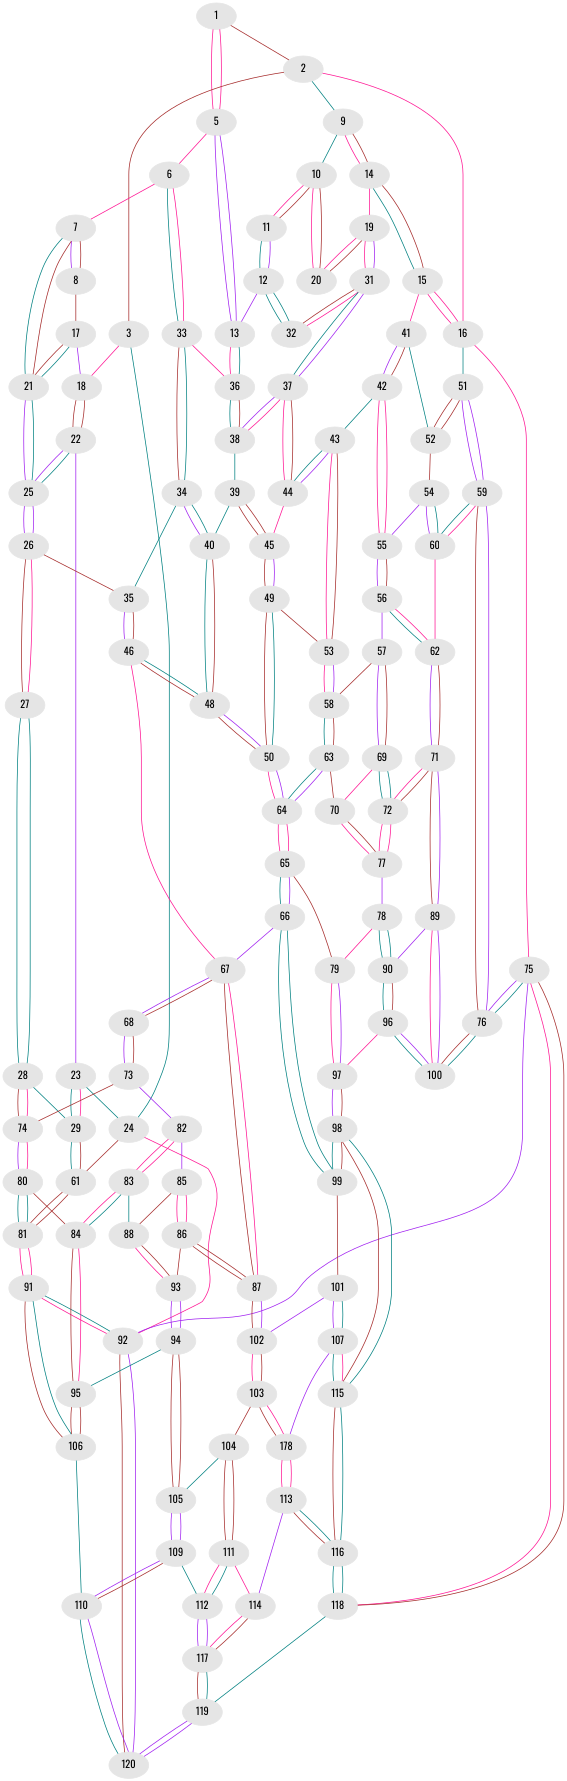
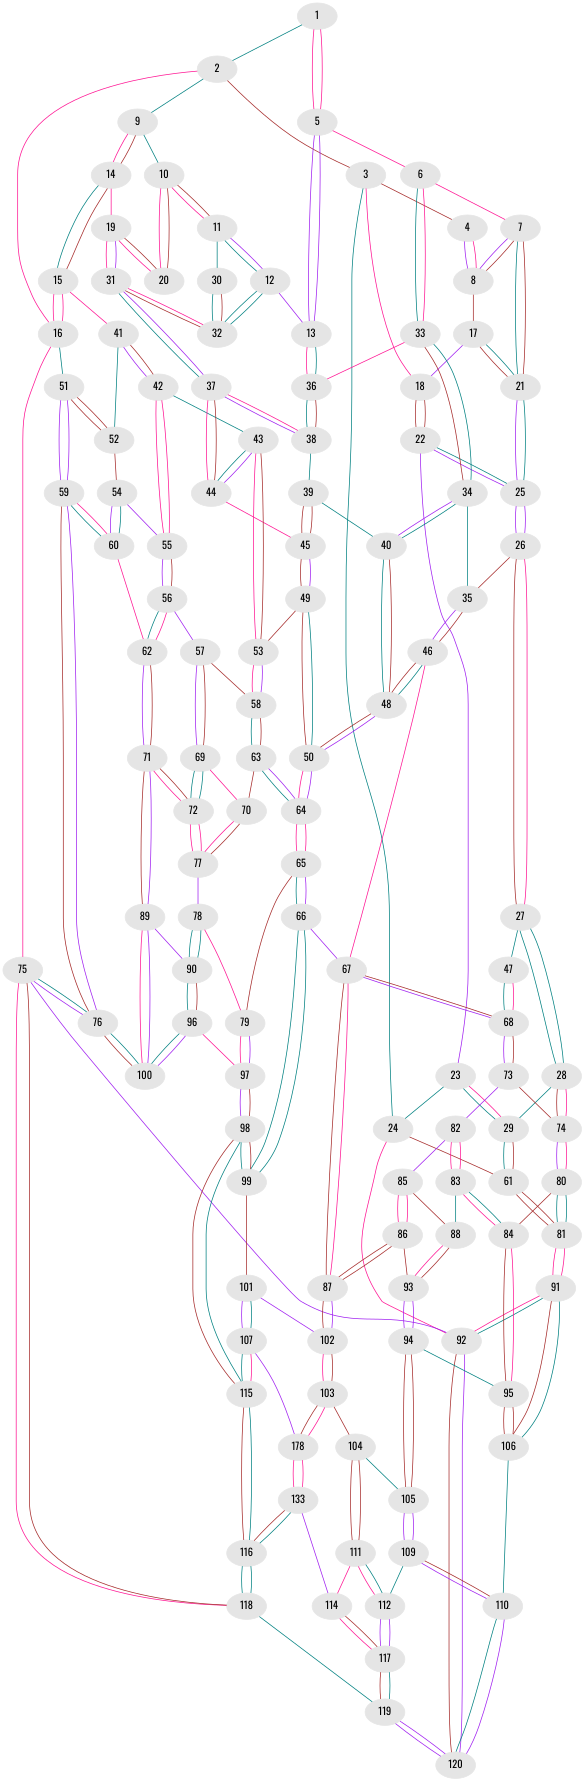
  graph {
    fontname=Oswald
    node [color=gray90 fontname=Oswald style=filled]
    edge [color=brown fontname=Oswald]
    1
    2
    5
    3
    9
    16
    6
    13
+   4
    18
    24
    10
    14
    51
    75
    8
    22
    61
    92
    17
    7
    33
    36
    21
    34
    25
    11
    20
    15
    19
    12
+   30
    32
    38
    41
    31
    42
    52
    59
    76
    118
    23
    37
    26
    29
    81
    120
    27
    35
    28
+   47
    46
    74
    68
    80
    44
    40
    48
    67
    39
    45
    49
    50
    43
    55
    54
    53
    56
    58
    73
    64
    65
    60
    63
    62
    57
    69
    71
    70
    72
    100
    91
    89
    77
    66
    79
    99
    97
    87
    101
    102
    82
    78
    90
    83
    85
    84
    119
    96
    98
    95
    106
    88
    86
    93
    94
    103
    110
    105
    109
    115
    116
    107
    n114 [label=178]
    104
    111
-   113
+   113 [label=133]
    112
    114
    117
-   1 -- 2
+   1 -- 2 [color=teal]
    1 -- 5 [color=deeppink]
    1 -- 5 [color=deeppink]
    2 -- 3
    2 -- 9 [color=teal]
    2 -- 16 [color=deeppink]
    5 -- 6 [color=deeppink]
    5 -- 13 [color=purple]
    5 -- 13 [color=purple]
+   3 -- 4
    3 -- 18 [color=deeppink]
    3 -- 24 [color=teal]
    9 -- 10 [color=teal]
    9 -- 14 [color=deeppink]
    9 -- 14
    16 -- 51 [color=teal]
    16 -- 75 [color=deeppink]
    6 -- 7 [color=deeppink]
    6 -- 33 [color=teal]
    6 -- 33 [color=deeppink]
    13 -- 36 [color=deeppink]
    13 -- 36 [color=teal]
+   4 -- 8 [color=purple]
+   4 -- 8 [color=deeppink]
    18 -- 22
    18 -- 22
    24 -- 61
    24 -- 92 [color=deeppink]
    10 -- 11 [color=deeppink]
    10 -- 11
    10 -- 20 [color=deeppink]
    10 -- 20
    14 -- 15 [color=teal]
    14 -- 15
    14 -- 19 [color=deeppink]
    51 -- 52
    51 -- 52
    51 -- 59 [color=purple]
    51 -- 59 [color=purple]
    75 -- 92 [color=purple]
    75 -- 76 [color=purple]
    75 -- 76 [color=teal]
    75 -- 118 [color=deeppink]
    75 -- 118
    8 -- 17
    22 -- 25 [color=purple]
    22 -- 25 [color=teal]
    22 -- 23 [color=purple]
    61 -- 81
    61 -- 81
    92 -- 120
    92 -- 120 [color=purple]
    17 -- 18 [color=purple]
    17 -- 21
    17 -- 21 [color=teal]
    7 -- 8 [color=purple]
    7 -- 8
    7 -- 21 [color=teal]
    7 -- 21
    33 -- 36 [color=deeppink]
    33 -- 34
    33 -- 34 [color=teal]
    36 -- 38 [color=teal]
    36 -- 38
    21 -- 25 [color=purple]
    21 -- 25 [color=teal]
    34 -- 35 [color=teal]
    34 -- 40 [color=purple]
    34 -- 40 [color=teal]
    25 -- 26 [color=purple]
    25 -- 26 [color=purple]
    11 -- 12 [color=teal]
    11 -- 12 [color=purple]
+   11 -- 30 [color=teal]
    15 -- 16 [color=deeppink]
    15 -- 16 [color=deeppink]
    15 -- 41 [color=deeppink]
    19 -- 20 [color=deeppink]
    19 -- 20
    19 -- 31 [color=deeppink]
    19 -- 31 [color=purple]
    12 -- 13 [color=purple]
    12 -- 32 [color=teal]
    12 -- 32 [color=teal]
+   30 -- 32 [color=teal]
+   30 -- 32
    38 -- 39 [color=teal]
    41 -- 42 [color=purple]
    41 -- 42
    41 -- 52 [color=teal]
    31 -- 32
    31 -- 32 [color=deeppink]
    31 -- 37 [color=teal]
    31 -- 37 [color=purple]
    42 -- 43 [color=teal]
    42 -- 55 [color=deeppink]
    42 -- 55 [color=deeppink]
    52 -- 54
    59 -- 76
    59 -- 76 [color=purple]
    59 -- 60 [color=teal]
    59 -- 60 [color=deeppink]
    76 -- 100
    76 -- 100 [color=teal]
    118 -- 119 [color=teal]
    23 -- 24 [color=teal]
    23 -- 29 [color=teal]
    23 -- 29 [color=deeppink]
    37 -- 38 [color=purple]
    37 -- 38 [color=deeppink]
    37 -- 44 [color=deeppink]
    37 -- 44
    26 -- 27
    26 -- 27 [color=deeppink]
    26 -- 35
    29 -- 61 [color=teal]
    29 -- 61
    81 -- 91 [color=deeppink]
    81 -- 91 [color=deeppink]
    27 -- 28 [color=teal]
    27 -- 28 [color=teal]
+   27 -- 47 [color=teal]
    35 -- 46 [color=purple]
    35 -- 46
    28 -- 29 [color=teal]
    28 -- 74
    28 -- 74 [color=deeppink]
+   47 -- 68 [color=teal]
+   47 -- 68 [color=deeppink]
    46 -- 48
    46 -- 48 [color=teal]
    46 -- 67 [color=deeppink]
    74 -- 80 [color=purple]
    74 -- 80 [color=deeppink]
    68 -- 73 [color=purple]
    68 -- 73
    80 -- 81 [color=teal]
    80 -- 81 [color=teal]
    80 -- 84
    44 -- 45 [color=deeppink]
    40 -- 48 [color=teal]
    40 -- 48
    48 -- 50
    48 -- 50 [color=purple]
    67 -- 68 [color=purple]
    67 -- 68
    67 -- 87
    67 -- 87 [color=deeppink]
    39 -- 40 [color=teal]
    39 -- 45
    39 -- 45
    45 -- 49
    45 -- 49 [color=purple]
    49 -- 50
    49 -- 50 [color=teal]
    49 -- 53
    50 -- 64 [color=deeppink]
    50 -- 64 [color=purple]
    43 -- 44 [color=teal]
    43 -- 44 [color=purple]
    43 -- 53 [color=deeppink]
    43 -- 53
    55 -- 56 [color=purple]
    55 -- 56
    54 -- 55 [color=purple]
    54 -- 60 [color=purple]
    54 -- 60 [color=teal]
    53 -- 58 [color=deeppink]
    53 -- 58 [color=purple]
    56 -- 62 [color=teal]
    56 -- 62 [color=deeppink]
    56 -- 57 [color=purple]
    58 -- 63 [color=teal]
    58 -- 63
    73 -- 74
    73 -- 82 [color=purple]
    64 -- 65 [color=deeppink]
    64 -- 65 [color=deeppink]
    65 -- 66 [color=teal]
    65 -- 66 [color=purple]
    65 -- 79
    60 -- 62 [color=deeppink]
    63 -- 64 [color=teal]
    63 -- 64 [color=purple]
    63 -- 70
    62 -- 71 [color=purple]
    62 -- 71
    57 -- 58
    57 -- 69 [color=purple]
    57 -- 69
    69 -- 70 [color=deeppink]
    69 -- 72 [color=teal]
    69 -- 72 [color=teal]
    71 -- 72 [color=deeppink]
    71 -- 72
    71 -- 89
    71 -- 89 [color=purple]
    70 -- 77 [color=deeppink]
    70 -- 77
    72 -- 77 [color=deeppink]
    72 -- 77 [color=deeppink]
    91 -- 92 [color=deeppink]
    91 -- 92 [color=teal]
    91 -- 106
    91 -- 106 [color=teal]
    89 -- 100 [color=deeppink]
    89 -- 100 [color=purple]
    89 -- 90 [color=purple]
    77 -- 78 [color=purple]
    66 -- 67 [color=purple]
    66 -- 99 [color=teal]
    66 -- 99 [color=teal]
    79 -- 97 [color=deeppink]
    79 -- 97 [color=purple]
    99 -- 101
    97 -- 98 [color=purple]
    97 -- 98
    87 -- 102
    87 -- 102 [color=purple]
    101 -- 102 [color=purple]
    101 -- 107 [color=purple]
    101 -- 107 [color=teal]
    102 -- 103 [color=deeppink]
    102 -- 103
    82 -- 83 [color=deeppink]
    82 -- 83 [color=deeppink]
    82 -- 85 [color=purple]
    78 -- 79 [color=deeppink]
    78 -- 90 [color=teal]
    78 -- 90 [color=teal]
    90 -- 96 [color=teal]
    90 -- 96
    83 -- 84 [color=deeppink]
    83 -- 84 [color=teal]
    83 -- 88 [color=teal]
    85 -- 88
    85 -- 86 [color=deeppink]
    85 -- 86 [color=deeppink]
    84 -- 95
    84 -- 95 [color=deeppink]
    119 -- 120 [color=purple]
    119 -- 120 [color=purple]
    96 -- 100 [color=teal]
    96 -- 100 [color=purple]
    96 -- 97 [color=deeppink]
    98 -- 99 [color=teal]
    98 -- 99
    98 -- 115
    98 -- 115 [color=teal]
    95 -- 106
    95 -- 106
    106 -- 110 [color=teal]
    88 -- 93 [color=deeppink]
    88 -- 93
    86 -- 87
    86 -- 87
    86 -- 93
    93 -- 94 [color=purple]
    93 -- 94 [color=purple]
    94 -- 95 [color=teal]
    94 -- 105
    94 -- 105
    103 -- n114
    103 -- n114 [color=deeppink]
    103 -- 104
    110 -- 120 [color=teal]
    110 -- 120 [color=purple]
    105 -- 109 [color=purple]
    105 -- 109 [color=purple]
    109 -- 110 [color=purple]
    109 -- 110
    109 -- 112 [color=teal]
    115 -- 116
    115 -- 116 [color=teal]
    116 -- 118 [color=teal]
    116 -- 118 [color=teal]
    107 -- 115 [color=teal]
    107 -- 115 [color=deeppink]
    107 -- n114 [color=purple]
    n114 -- 113 [color=deeppink]
    n114 -- 113 [color=deeppink]
    104 -- 105 [color=teal]
    104 -- 111
    104 -- 111
    111 -- 112 [color=deeppink]
    111 -- 112 [color=teal]
    111 -- 114 [color=deeppink]
    113 -- 116
    113 -- 116 [color=teal]
    113 -- 114 [color=purple]
    112 -- 117 [color=purple]
    112 -- 117 [color=purple]
    114 -- 117 [color=deeppink]
    114 -- 117
    117 -- 119
    117 -- 119 [color=teal]
  }
